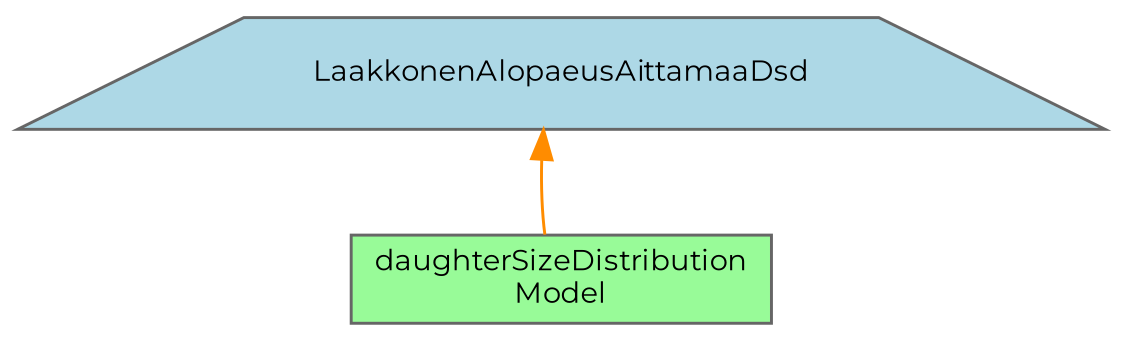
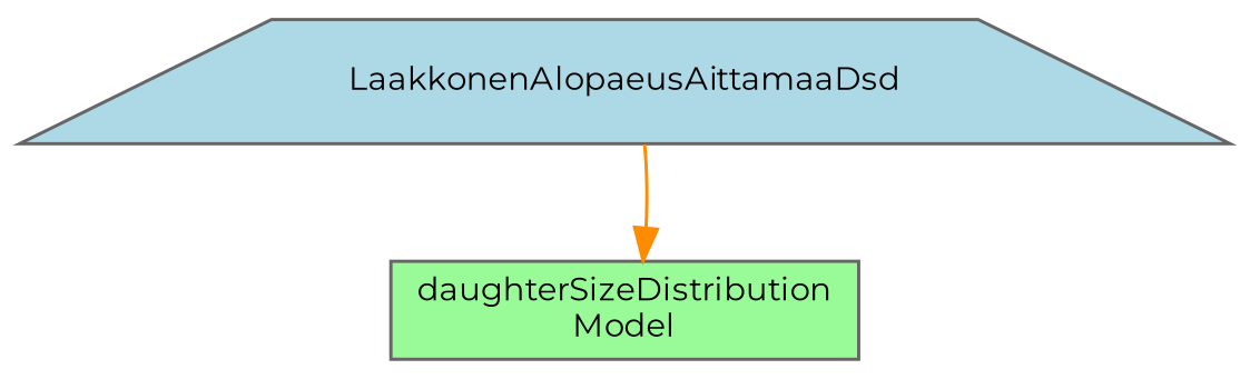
  digraph {
    fontname=Montserrat
    node [color=gray40 fontname=Montserrat fontsize=10 style=filled]
    n1 [fillcolor=lightblue fontcolor=black height=0.2 label=LaakkonenAlopaeusAittamaaDsd shape=trapezium width=0.4]
    n2 [fillcolor=palegreen height=0.2 label="daughterSizeDistribution\lModel" shape=box width=0.4]
-   n1 -> n2 [color=darkorange dir=back fontname=Montserrat fontsize=10 labelfontname=Helvetica labelfontsize=10 style=solid]
+   n2 -> n1 [color=darkorange dir=back fontname=Montserrat fontsize=10 labelfontname=Helvetica labelfontsize=10 style=solid]
  }
